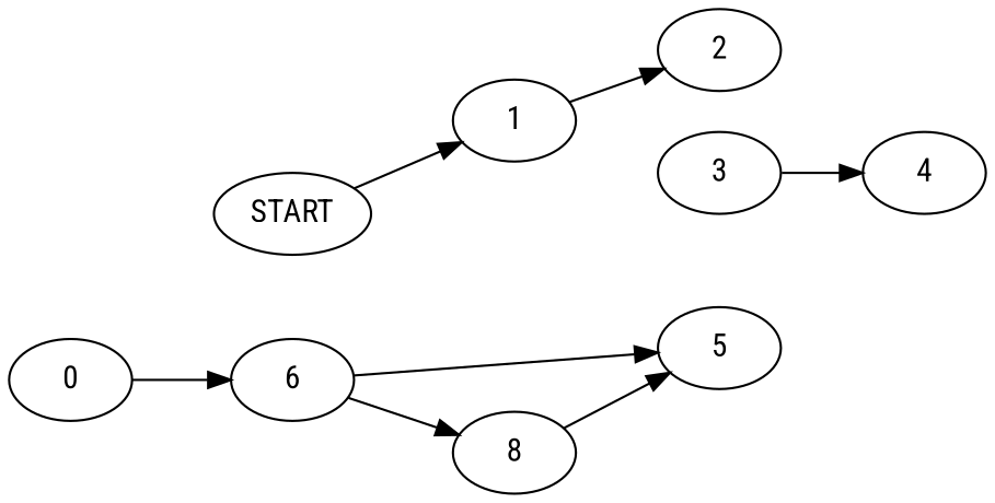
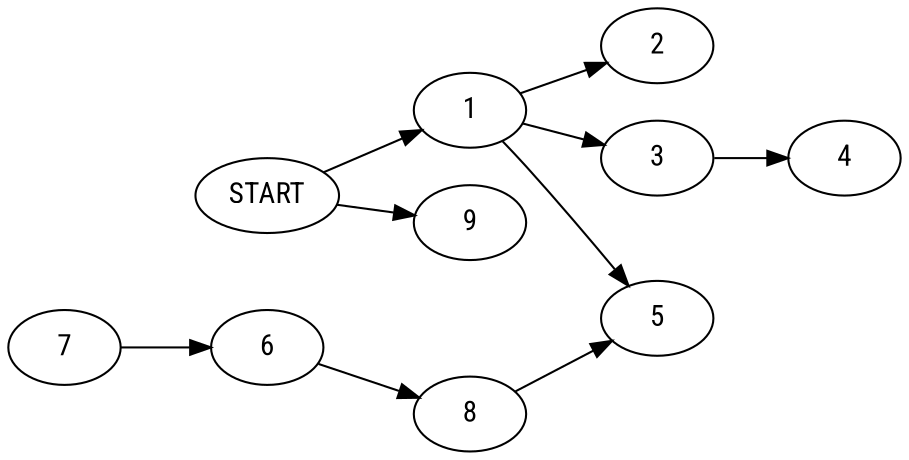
  digraph {
    fontname="Roboto Condensed"
    rankdir=LR
    node [fontname="Roboto Condensed"]
    edge [fontname="Roboto Condensed"]
    n1 [label=START]
    1
+   9
    2
    3
    4
    6
    5
    8
-   7 [label=0]
+   7
    n1 -> 1
+   n1 -> 9
    1 -> 2
+   1 -> 3
    3 -> 4
-   6 -> 5
+   1 -> 5
    6 -> 8
    8 -> 5
    7 -> 6
  }
